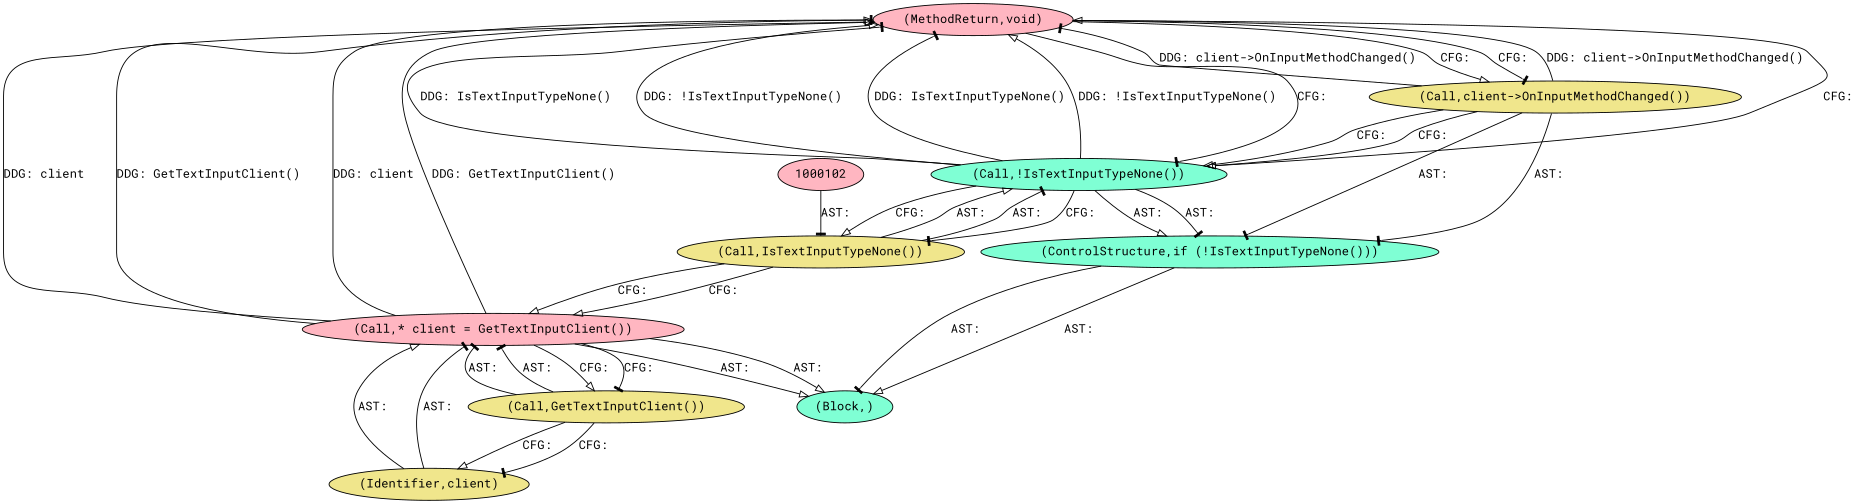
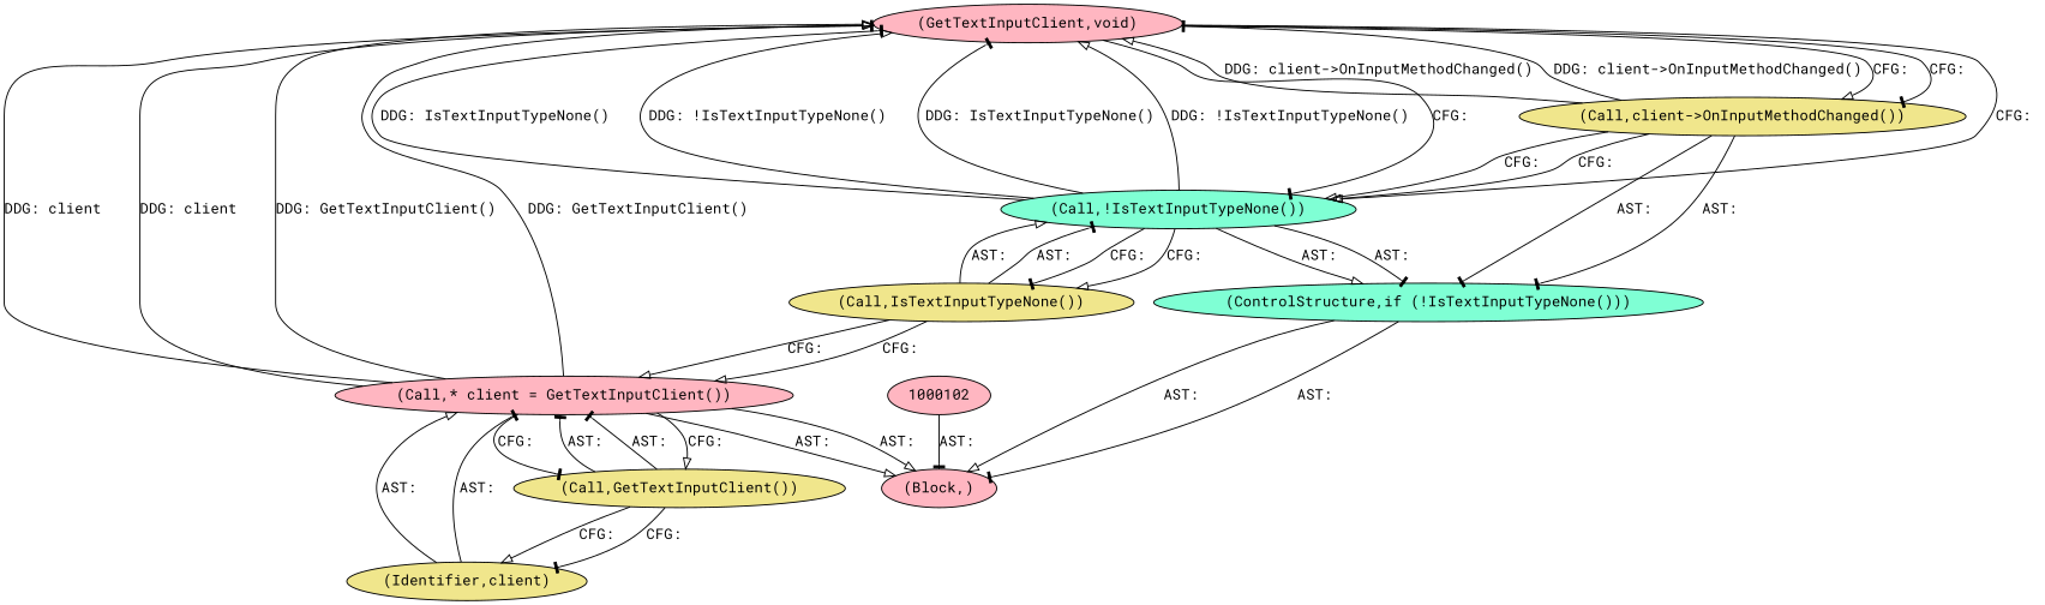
  digraph {
    fontname="Roboto Mono"
    node [fillcolor=lightpink fontname="Roboto Mono" style=filled]
    edge [arrowhead=onormal fontname="Roboto Mono"]
-   n1 [label="(MethodReturn,void)"]
+   n1 [label="(GetTextInputClient,void)"]
    n2 [fillcolor=aquamarine label="(Call,!IsTextInputTypeNone())"]
    n3 [fillcolor=khaki label="(Call,client->OnInputMethodChanged())"]
    n4 [fillcolor=aquamarine label="(ControlStructure,if (!IsTextInputTypeNone()))"]
    n5 [fillcolor=khaki label="(Call,IsTextInputTypeNone())"]
-   n6 [fillcolor=aquamarine label="(Block,)"]
+   n6 [label="(Block,)"]
    n7 [label="(Call,* client = GetTextInputClient())"]
    n8 [fillcolor=khaki label="(Call,GetTextInputClient())"]
    n9 [fillcolor=khaki label="(Identifier,client)"]
    1000102
    n1 -> n2 [arrowhead=tee label="CFG: "]
    n1 -> n2 [label="CFG: "]
    n1 -> n3 [label="CFG: "]
    n1 -> n3 [arrowhead=tee label="CFG: "]
    n2 -> n1 [arrowhead=tee label="DDG: IsTextInputTypeNone()"]
    n2 -> n1 [label="DDG: !IsTextInputTypeNone()"]
    n2 -> n1 [arrowhead=tee label="DDG: IsTextInputTypeNone()"]
    n2 -> n1 [label="DDG: !IsTextInputTypeNone()"]
    n2 -> n4 [label="AST: "]
    n2 -> n4 [arrowhead=tee label="AST: "]
    n2 -> n5 [arrowhead=tee label="CFG: "]
    n2 -> n5 [label="CFG: "]
    n3 -> n1 [label="DDG: client->OnInputMethodChanged()"]
    n3 -> n1 [arrowhead=tee label="DDG: client->OnInputMethodChanged()"]
    n3 -> n2 [label="CFG: "]
    n3 -> n2 [label="CFG: "]
    n3 -> n4 [arrowhead=tee label="AST: "]
    n3 -> n4 [arrowhead=tee label="AST: "]
    n4 -> n6 [label="AST: "]
    n4 -> n6 [arrowhead=tee label="AST: "]
    n5 -> n2 [label="AST: "]
    n5 -> n2 [arrowhead=tee label="AST: "]
    n5 -> n7 [label="CFG: "]
    n5 -> n7 [label="CFG: "]
    n7 -> n1 [label="DDG: client"]
    n7 -> n1 [label="DDG: GetTextInputClient()"]
    n7 -> n1 [arrowhead=tee label="DDG: client"]
    n7 -> n1 [label="DDG: GetTextInputClient()"]
    n7 -> n6 [label="AST: "]
    n7 -> n6 [label="AST: "]
    n7 -> n8 [label="CFG: "]
    n7 -> n8 [arrowhead=tee label="CFG: "]
    n8 -> n7 [arrowhead=tee label="AST: "]
    n8 -> n7 [arrowhead=tee label="AST: "]
    n8 -> n9 [label="CFG: "]
    n8 -> n9 [arrowhead=tee label="CFG: "]
    n9 -> n7 [label="AST: "]
    n9 -> n7 [arrowhead=tee label="AST: "]
-   1000102 -> n5 [arrowhead=tee label="AST: "]
+   1000102 -> n6 [arrowhead=tee label="AST: "]
  }
